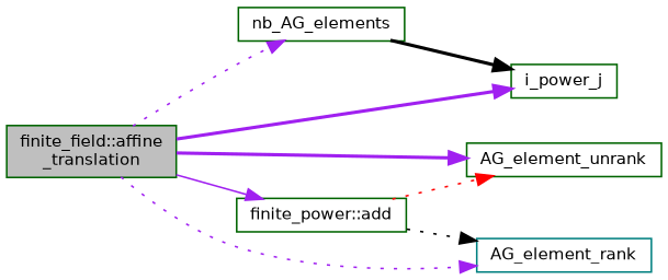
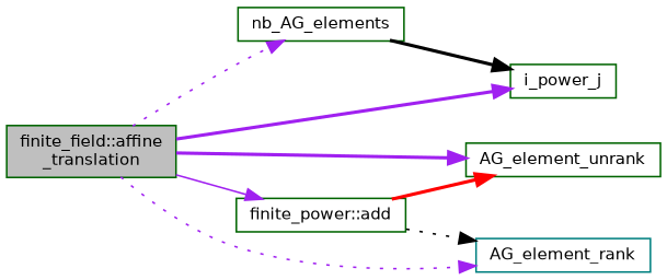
  digraph {
    rankdir=LR
    node [color=darkgreen fillcolor=white fontname=Helvetica fontsize=10 shape=record style=filled]
    edge [color=purple fontname=Helvetica fontsize=10 labelfontname=Helvetica labelfontsize=10 style=bold]
    n1 [fillcolor=grey75 fontcolor=black height=0.2 label="finite_field::affine\l_translation" width=0.4]
    n2 [height=0.2 label=nb_AG_elements width=0.4]
    n3 [height=0.2 label=i_power_j width=0.4]
    n4 [height=0.2 label=AG_element_unrank width=0.4]
    n5 [height=0.2 label="finite_power::add" width=0.4]
    n6 [color=teal height=0.2 label=AG_element_rank width=0.4]
    n1 -> n2 [style=dotted]
    n1 -> n3
    n1 -> n4
    n1 -> n5 [style=solid]
    n1 -> n6 [style=dotted]
    n2 -> n3 [color=black]
-   n5 -> n4 [color=red style=dotted]
+   n5 -> n4 [color=red]
    n5 -> n6 [color=black style=dotted]
  }
